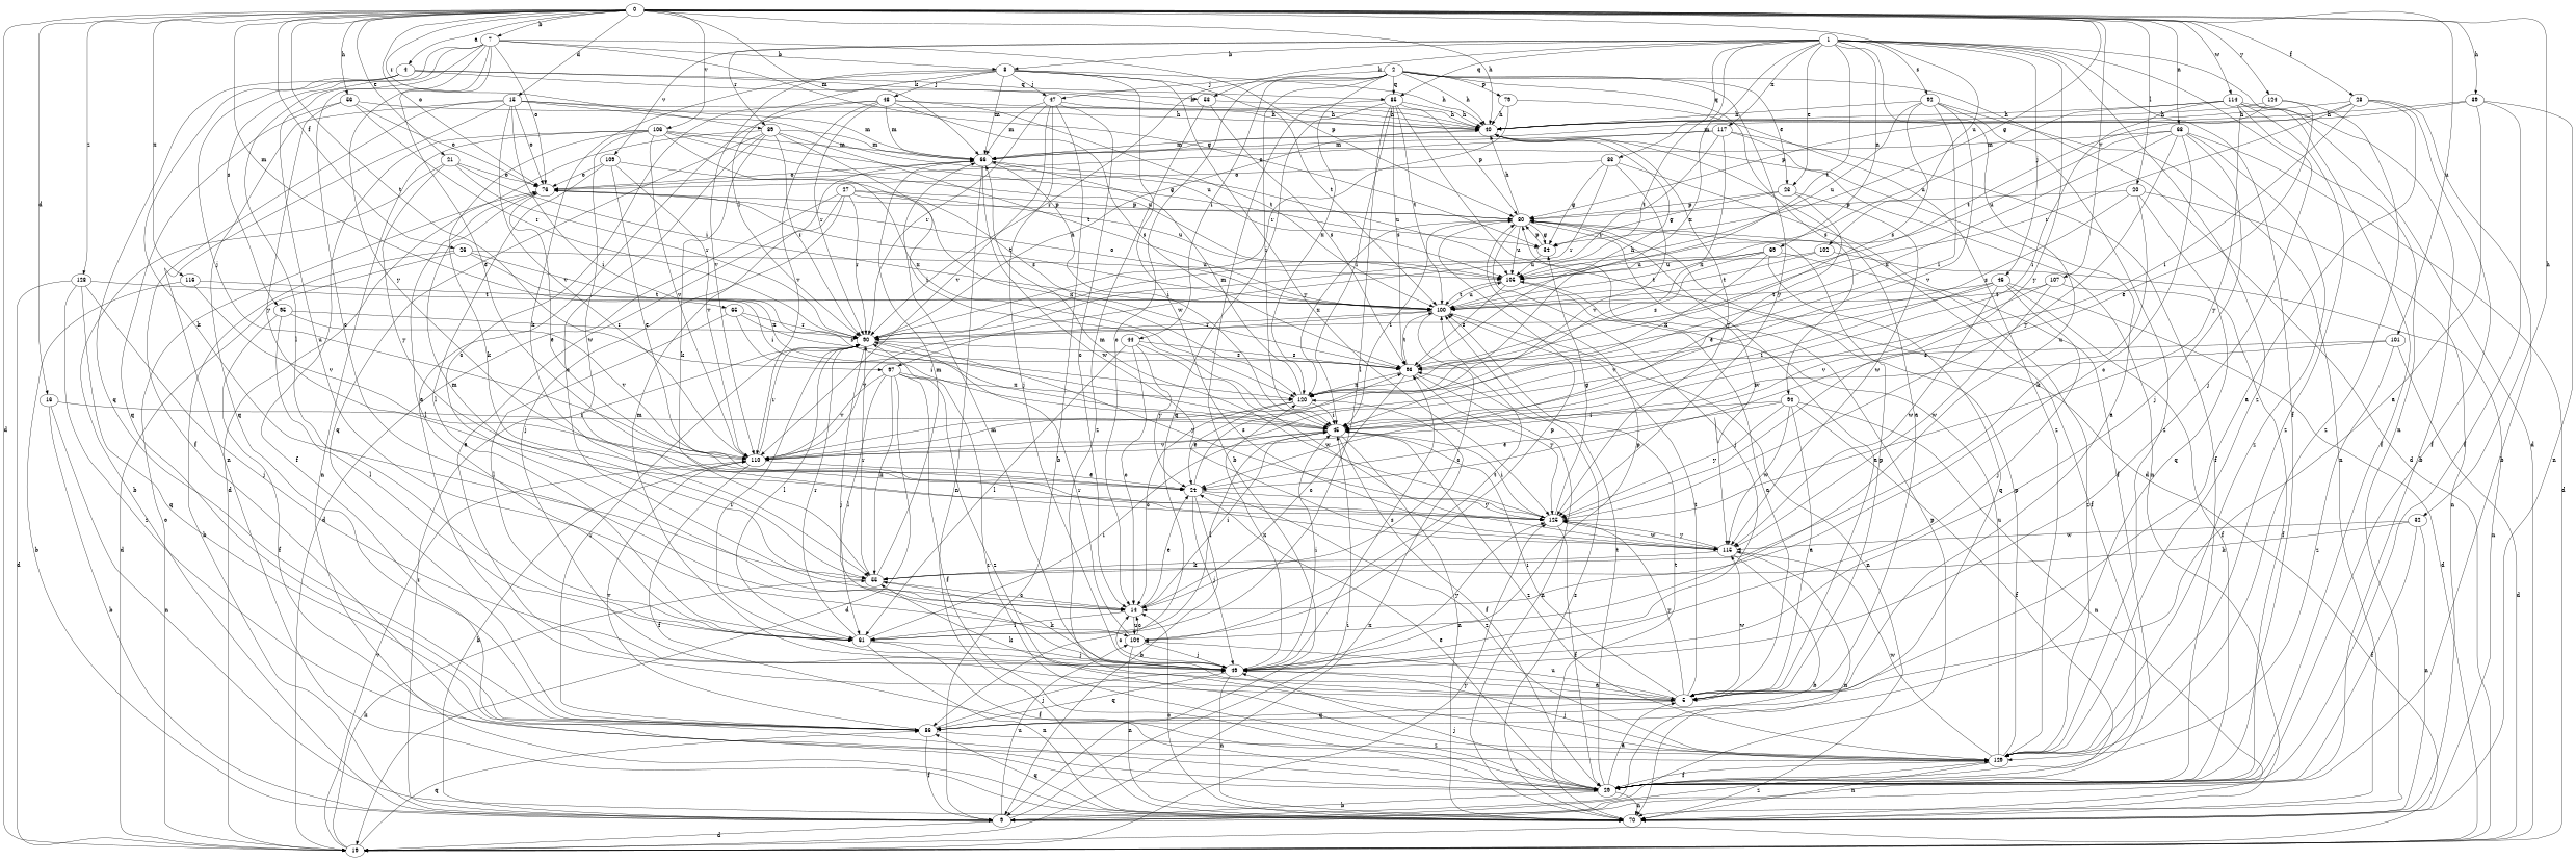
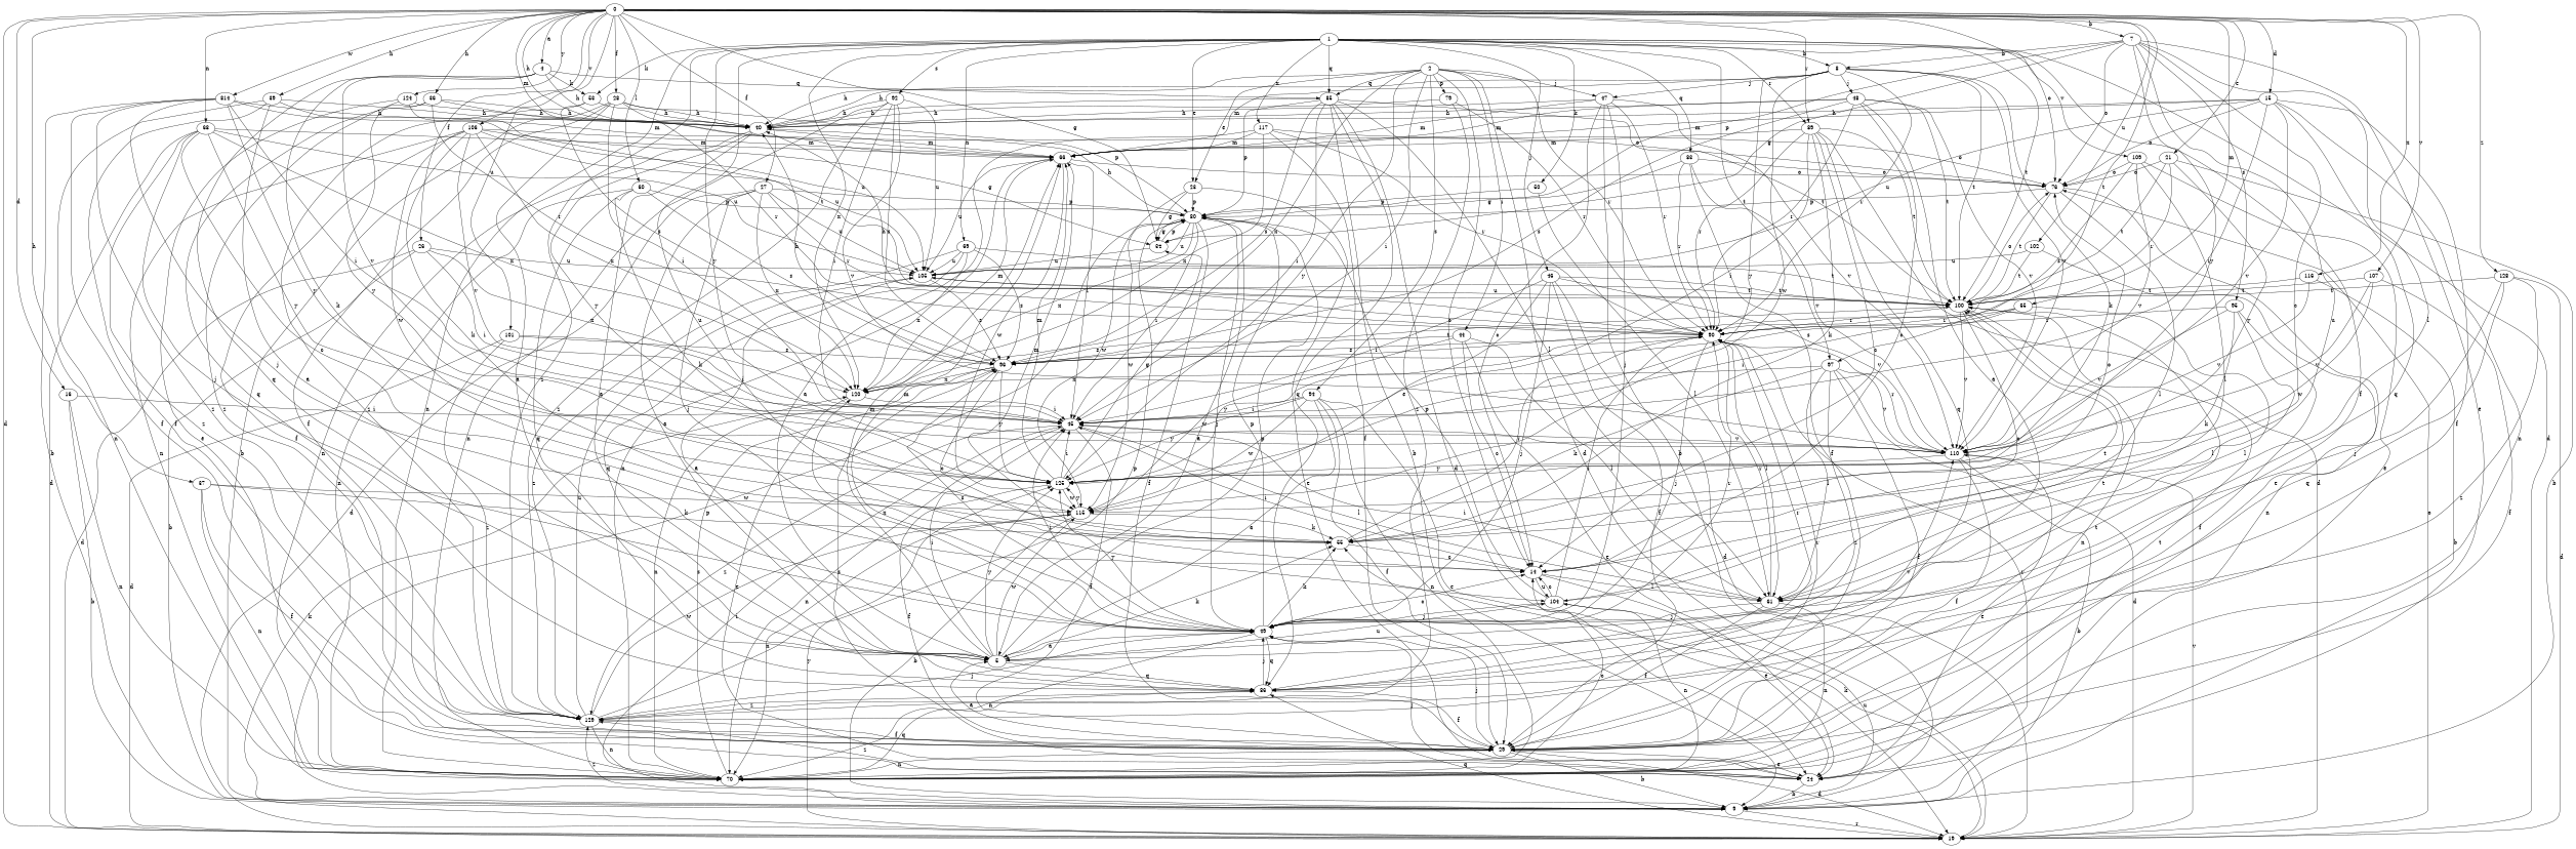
  strict digraph {
    0
    4
    7
    15
    16
    19
    21
    26
    27
    28
    34
-   36 [label=56]
-   37 [label=32]
+   36
+   37
    39
    40
-   60 [label=20]
+   60
    65
    66
    68
    76
    89
    97
    101
    102
    106
    107
-   114
+   114 [label=814]
    116
    124
    128
    53
    85
    55
    86
    110
    8
    104
    125
    14
    80
    24
    61
    95
    29
    70
    45
    105
    9
    120
    100
    90
    5
    49
    115
    96
    129
    1
    23
    46
+   50
    69
    83
    92
    109
    117
    47
    48
    2
    44
    79
    94
    0 -> 4 [label=a]
    0 -> 7 [label=b]
    0 -> 15 [label=d]
    0 -> 16 [label=d]
    0 -> 19 [label=d]
    0 -> 21 [label=e]
    0 -> 26 [label=f]
+   0 -> 27 [label=f]
    0 -> 28 [label=f]
    0 -> 34 [label=g]
    0 -> 36 [label=h]
    0 -> 37 [label=h]
    0 -> 39 [label=h]
    0 -> 40 [label=h]
    0 -> 60 [label=l]
    0 -> 65 [label=m]
    0 -> 66 [label=m]
    0 -> 68 [label=n]
    0 -> 76 [label=o]
    0 -> 89 [label=r]
    0 -> 97 [label=t]
    0 -> 101 [label=u]
    0 -> 102 [label=u]
    0 -> 106 [label=v]
    0 -> 107 [label=v]
    0 -> 114 [label=w]
    0 -> 116 [label=x]
    0 -> 124 [label=y]
    0 -> 128 [label=z]
    4 -> 40 [label=h]
    4 -> 53 [label=k]
    4 -> 85 [label=q]
    4 -> 55 [label=k]
    4 -> 86 [label=q]
-   4 -> 110 [label=j]
+   4 -> 110 [label=v]
    7 -> 34 [label=g]
    7 -> 76 [label=o]
    7 -> 8 [label=b]
    7 -> 104 [label=u]
    7 -> 125 [label=y]
    7 -> 14 [label=c]
    7 -> 80 [label=p]
    7 -> 24 [label=e]
    7 -> 61 [label=l]
    7 -> 95 [label=s]
    15 -> 40 [label=h]
    15 -> 66 [label=m]
    15 -> 76 [label=o]
    15 -> 86 [label=q]
    15 -> 110 [label=v]
    15 -> 29 [label=f]
    15 -> 70 [label=n]
    15 -> 45 [label=i]
    15 -> 105 [label=u]
    16 -> 70 [label=n]
    16 -> 45 [label=i]
    16 -> 9 [label=b]
    19 -> 76 [label=o]
    19 -> 55 [label=k]
    19 -> 86 [label=q]
    19 -> 110 [label=v]
    19 -> 125 [label=y]
-   19 -> 120 [label=x]
+   19 -> 120 [label=k]
    21 -> 76 [label=o]
    21 -> 125 [label=y]
    21 -> 9 [label=b]
-   21 -> 100 [label=i]
+   21 -> 100 [label=t]
    21 -> 90 [label=r]
    26 -> 19 [label=d]
    26 -> 45 [label=i]
    26 -> 105 [label=u]
    26 -> 9 [label=b]
    26 -> 120 [label=x]
    27 -> 19 [label=d]
    27 -> 80 [label=p]
    27 -> 105 [label=u]
    27 -> 120 [label=x]
    27 -> 90 [label=r]
    27 -> 5 [label=a]
    27 -> 49 [label=j]
    28 -> 40 [label=h]
    28 -> 80 [label=p]
    28 -> 29 [label=f]
    28 -> 45 [label=i]
    28 -> 9 [label=b]
    28 -> 90 [label=r]
    28 -> 5 [label=a]
    34 -> 80 [label=p]
    34 -> 105 [label=u]
    36 -> 40 [label=h]
    36 -> 76 [label=o]
    36 -> 86 [label=q]
    36 -> 125 [label=y]
    36 -> 90 [label=r]
    37 -> 55 [label=k]
    37 -> 29 [label=f]
    37 -> 70 [label=n]
    37 -> 115 [label=w]
    39 -> 40 [label=h]
    39 -> 66 [label=m]
    39 -> 29 [label=f]
    39 -> 70 [label=n]
    39 -> 5 [label=a]
    40 -> 66 [label=m]
    40 -> 125 [label=y]
    40 -> 70 [label=n]
    40 -> 5 [label=a]
    60 -> 55 [label=k]
    60 -> 86 [label=q]
    60 -> 80 [label=p]
    60 -> 70 [label=n]
    60 -> 96 [label=s]
    65 -> 61 [label=l]
    65 -> 45 [label=i]
    65 -> 90 [label=r]
    65 -> 96 [label=s]
    66 -> 76 [label=o]
    66 -> 70 [label=n]
    66 -> 45 [label=i]
    66 -> 105 [label=u]
    66 -> 115 [label=w]
    68 -> 19 [label=d]
    68 -> 66 [label=m]
    68 -> 125 [label=y]
    68 -> 14 [label=c]
    68 -> 105 [label=u]
    68 -> 120 [label=x]
    68 -> 49 [label=j]
    68 -> 129 [label=z]
    76 -> 80 [label=p]
    76 -> 24 [label=e]
    76 -> 61 [label=l]
    76 -> 100 [label=t]
    89 -> 19 [label=d]
    89 -> 66 [label=m]
    89 -> 55 [label=k]
    89 -> 86 [label=q]
    89 -> 14 [label=c]
    89 -> 45 [label=i]
    89 -> 100 [label=t]
    89 -> 90 [label=r]
    97 -> 19 [label=d]
    97 -> 55 [label=k]
    97 -> 110 [label=v]
    97 -> 61 [label=l]
    97 -> 29 [label=f]
    97 -> 120 [label=x]
    97 -> 129 [label=z]
    101 -> 19 [label=d]
    101 -> 45 [label=i]
    101 -> 96 [label=s]
    101 -> 129 [label=z]
    102 -> 70 [label=n]
    102 -> 105 [label=u]
    102 -> 100 [label=t]
    106 -> 34 [label=g]
    106 -> 66 [label=m]
    106 -> 55 [label=k]
    106 -> 110 [label=v]
    106 -> 29 [label=f]
    106 -> 70 [label=n]
    106 -> 105 [label=u]
    106 -> 120 [label=x]
    106 -> 115 [label=w]
    107 -> 110 [label=v]
    107 -> 29 [label=f]
    107 -> 100 [label=t]
    107 -> 115 [label=w]
    114 -> 40 [label=h]
    114 -> 125 [label=y]
    114 -> 29 [label=f]
    114 -> 45 [label=i]
    114 -> 105 [label=u]
    114 -> 9 [label=b]
    114 -> 49 [label=j]
    114 -> 129 [label=z]
    116 -> 110 [label=v]
    116 -> 9 [label=b]
    116 -> 100 [label=t]
    124 -> 40 [label=h]
    124 -> 24 [label=e]
    124 -> 100 [label=t]
    124 -> 129 [label=z]
    128 -> 19 [label=d]
    128 -> 86 [label=q]
    128 -> 100 [label=t]
    128 -> 49 [label=j]
    128 -> 129 [label=z]
    53 -> 40 [label=h]
    53 -> 96 [label=s]
    53 -> 129 [label=z]
    85 -> 19 [label=d]
    85 -> 40 [label=h]
    85 -> 86 [label=q]
    85 -> 80 [label=p]
    85 -> 61 [label=l]
    85 -> 45 [label=i]
    85 -> 9 [label=b]
    85 -> 100 [label=t]
    85 -> 96 [label=s]
    55 -> 66 [label=m]
-   55 -> 76 [label=m]
+   55 -> 76 [label=o]
    55 -> 14 [label=c]
    55 -> 90 [label=r]
    86 -> 110 [label=v]
-   86 -> 9 [label=f]
+   86 -> 29 [label=f]
    86 -> 90 [label=r]
    86 -> 49 [label=j]
    86 -> 129 [label=z]
    110 -> 24 [label=e]
    110 -> 29 [label=f]
    110 -> 9 [label=b]
    110 -> 90 [label=r]
    8 -> 40 [label=h]
    8 -> 66 [label=m]
    8 -> 55 [label=k]
    8 -> 110 [label=v]
    8 -> 125 [label=y]
    8 -> 100 [label=t]
-   8 -> 90 [label=l]
+   8 -> 90 [label=r]
    8 -> 115 [label=w]
    8 -> 47 [label=j]
    8 -> 48 [label=j]
    104 -> 14 [label=c]
    104 -> 80 [label=p]
    104 -> 70 [label=n]
    104 -> 100 [label=t]
    104 -> 90 [label=r]
    104 -> 49 [label=j]
    125 -> 34 [label=g]
    125 -> 66 [label=m]
    125 -> 29 [label=f]
    125 -> 45 [label=i]
    125 -> 115 [label=w]
    14 -> 104 [label=u]
    14 -> 24 [label=e]
    14 -> 61 [label=l]
    14 -> 45 [label=i]
    80 -> 34 [label=g]
    80 -> 40 [label=h]
    80 -> 29 [label=f]
    80 -> 45 [label=i]
    80 -> 105 [label=u]
    80 -> 120 [label=x]
    80 -> 5 [label=a]
    80 -> 49 [label=j]
    80 -> 115 [label=w]
-   24 -> 125 [label=y]
+   110 -> 125 [label=y]
    24 -> 9 [label=b]
    24 -> 49 [label=j]
    24 -> 96 [label=s]
    24 -> 129 [label=z]
    61 -> 29 [label=f]
    61 -> 70 [label=n]
    61 -> 45 [label=i]
    61 -> 90 [label=r]
    61 -> 49 [label=j]
+   95 -> 55 [label=k]
    95 -> 110 [label=v]
    95 -> 61 [label=l]
    95 -> 29 [label=f]
    95 -> 90 [label=r]
+   29 -> 19 [label=d]
    29 -> 24 [label=e]
    29 -> 70 [label=n]
    29 -> 9 [label=b]
    29 -> 100 [label=t]
    29 -> 90 [label=r]
    29 -> 5 [label=a]
    29 -> 49 [label=j]
    70 -> 86 [label=q]
    70 -> 14 [label=c]
    70 -> 100 [label=t]
    70 -> 96 [label=s]
    45 -> 110 [label=v]
    45 -> 61 [label=l]
    45 -> 29 [label=f]
    45 -> 70 [label=n]
    45 -> 129 [label=z]
    105 -> 100 [label=t]
    105 -> 5 [label=a]
    105 -> 96 [label=s]
-   9 -> 19 [label=d]
+   9 -> 19 [label=r]
    9 -> 104 [label=u]
    9 -> 80 [label=p]
    9 -> 45 [label=i]
    9 -> 90 [label=r]
    9 -> 129 [label=z]
    120 -> 66 [label=m]
-   120 -> 14 [label=c]
    120 -> 24 [label=e]
    120 -> 45 [label=i]
    100 -> 76 [label=o]
    100 -> 110 [label=v]
    100 -> 14 [label=c]
    100 -> 70 [label=n]
    100 -> 105 [label=u]
    100 -> 90 [label=r]
    90 -> 40 [label=h]
    90 -> 125 [label=y]
    90 -> 61 [label=l]
    90 -> 49 [label=j]
    90 -> 96 [label=s]
    5 -> 66 [label=m]
    5 -> 55 [label=k]
    5 -> 86 [label=q]
    5 -> 104 [label=u]
    5 -> 125 [label=y]
    5 -> 80 [label=p]
    5 -> 45 [label=i]
    5 -> 100 [label=t]
    5 -> 115 [label=w]
    49 -> 66 [label=m]
    49 -> 55 [label=k]
    49 -> 86 [label=q]
    49 -> 125 [label=y]
    49 -> 14 [label=c]
    49 -> 80 [label=p]
    49 -> 70 [label=n]
    49 -> 45 [label=i]
    49 -> 120 [label=x]
    49 -> 90 [label=r]
    49 -> 5 [label=a]
    49 -> 96 [label=s]
    115 -> 55 [label=k]
    115 -> 125 [label=y]
    115 -> 70 [label=n]
    115 -> 9 [label=b]
    96 -> 40 [label=h]
    96 -> 125 [label=y]
    96 -> 14 [label=c]
    96 -> 70 [label=n]
    96 -> 120 [label=x]
    96 -> 100 [label=t]
    129 -> 80 [label=p]
    129 -> 29 [label=f]
    129 -> 70 [label=n]
    129 -> 105 [label=u]
    129 -> 49 [label=j]
    129 -> 115 [label=w]
    1 -> 19 [label=d]
    1 -> 89 [label=r]
    1 -> 97 [label=t]
    1 -> 53 [label=k]
    1 -> 85 [label=q]
    1 -> 8 [label=b]
    1 -> 104 [label=u]
    1 -> 125 [label=y]
    1 -> 29 [label=f]
    1 -> 70 [label=n]
    1 -> 120 [label=x]
    1 -> 100 [label=t]
    1 -> 129 [label=z]
    1 -> 23 [label=e]
    1 -> 46 [label=j]
+   1 -> 50 [label=k]
    1 -> 69 [label=n]
    1 -> 83 [label=q]
    1 -> 92 [label=s]
    1 -> 109 [label=v]
    1 -> 117 [label=x]
    23 -> 34 [label=g]
    23 -> 80 [label=p]
    23 -> 24 [label=e]
    23 -> 115 [label=w]
    46 -> 19 [label=d]
    46 -> 110 [label=v]
    46 -> 29 [label=f]
    46 -> 45 [label=i]
    46 -> 100 [label=t]
    46 -> 49 [label=j]
-   46 -> 115 [label=w]
+   46 -> 115 [label=e]
+   50 -> 80 [label=p]
+   50 -> 61 [label=l]
    69 -> 86 [label=q]
    69 -> 105 [label=u]
    69 -> 120 [label=x]
    69 -> 100 [label=t]
    69 -> 96 [label=s]
    69 -> 129 [label=z]
    83 -> 34 [label=g]
    83 -> 76 [label=o]
    83 -> 110 [label=v]
    83 -> 29 [label=f]
    83 -> 90 [label=r]
    92 -> 40 [label=h]
    92 -> 110 [label=v]
    92 -> 70 [label=n]
    92 -> 45 [label=i]
    92 -> 105 [label=u]
    92 -> 96 [label=s]
    92 -> 129 [label=z]
    109 -> 76 [label=o]
    109 -> 110 [label=v]
    109 -> 24 [label=e]
    109 -> 61 [label=l]
    109 -> 96 [label=s]
    117 -> 66 [label=m]
    117 -> 76 [label=o]
    117 -> 29 [label=f]
    117 -> 120 [label=x]
    117 -> 90 [label=r]
    117 -> 5 [label=a]
    47 -> 40 [label=h]
    47 -> 66 [label=m]
    47 -> 110 [label=v]
    47 -> 14 [label=c]
    47 -> 9 [label=b]
    47 -> 90 [label=r]
    47 -> 49 [label=j]
    48 -> 40 [label=h]
    48 -> 66 [label=m]
    48 -> 110 [label=v]
    48 -> 14 [label=c]
    48 -> 100 [label=t]
    48 -> 90 [label=r]
    48 -> 5 [label=a]
    48 -> 96 [label=s]
    2 -> 19 [label=d]
    2 -> 40 [label=h]
    2 -> 85 [label=q]
    2 -> 125 [label=y]
    2 -> 14 [label=c]
    2 -> 45 [label=i]
    2 -> 120 [label=x]
    2 -> 90 [label=r]
    2 -> 23 [label=e]
    2 -> 47 [label=j]
    2 -> 44 [label=i]
    2 -> 79 [label=p]
    2 -> 94 [label=s]
    44 -> 14 [label=c]
-   44 -> 24 [label=y]
+   44 -> 24 [label=e]
    44 -> 61 [label=l]
    44 -> 115 [label=w]
    44 -> 96 [label=s]
    79 -> 40 [label=h]
    79 -> 90 [label=r]
    79 -> 129 [label=z]
    94 -> 125 [label=y]
    94 -> 24 [label=e]
    94 -> 29 [label=f]
    94 -> 70 [label=n]
    94 -> 45 [label=i]
    94 -> 5 [label=a]
    94 -> 115 [label=w]
  }
